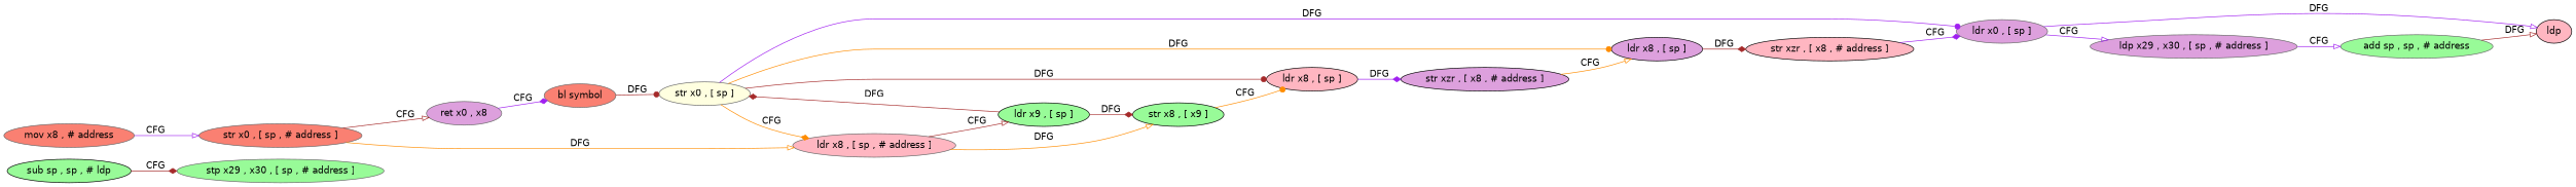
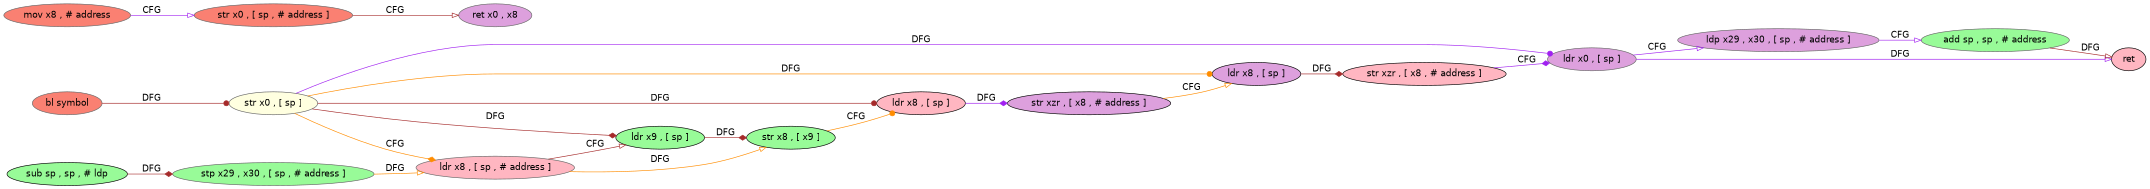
  digraph {
    fontname="DejaVu Sans"
    rankdir=LR
    node [color=gray40 fillcolor=palegreen fontname="DejaVu Sans" style=filled]
    edge [arrowhead=onormal color=brown fontname="DejaVu Sans"]
    n1 [color=black label="sub sp , sp , # ldp"]
    n2 [label="stp x29 , x30 , [ sp , # address ]"]
    n3 [fillcolor=salmon label="mov x8 , # address"]
    n4 [fillcolor=salmon label="str x0 , [ sp , # address ]"]
    n5 [fillcolor=plum label="ret x0 , x8"]
    n6 [fillcolor=lightpink label="ldr x8 , [ sp , # address ]"]
    n7 [fillcolor=salmon label="bl symbol"]
    n8 [color=black label="ldr x9 , [ sp ]"]
    n9 [color=black label="str x8 , [ x9 ]"]
    n10 [fillcolor=lightyellow label="str x0 , [ sp ]"]
    n11 [color=black fillcolor=lightpink label="ldr x8 , [ sp ]"]
    n12 [color=black fillcolor=plum label="ldr x8 , [ sp ]"]
    n13 [fillcolor=plum label="ldr x0 , [ sp ]"]
    n14 [color=black fillcolor=plum label="str xzr , [ x8 , # address ]"]
    n15 [color=black fillcolor=lightpink label="str xzr , [ x8 , # address ]"]
    n16 [fillcolor=plum label="ldp x29 , x30 , [ sp , # address ]"]
-   n17 [color=black fillcolor=lightpink label=ldp]
+   n17 [color=black fillcolor=lightpink label=ret]
    n18 [label="add sp , sp , # address"]
-   n1 -> n2 [arrowhead=diamond label=CFG]
+   n1 -> n2 [arrowhead=diamond label=DFG]
    n3 -> n4 [color=purple label=CFG]
    n4 -> n5 [label=CFG]
-   n4 -> n6 [color=darkorange label=DFG]
-   n5 -> n7 [arrowhead=diamond color=purple label=CFG]
+   n2 -> n6 [color=darkorange label=DFG]
    n6 -> n8 [label=CFG]
    n6 -> n9 [color=darkorange label=DFG]
    n7 -> n10 [arrowhead=dot label=DFG]
    n8 -> n9 [arrowhead=diamond label=DFG]
    n9 -> n11 [arrowhead=dot color=darkorange label=CFG]
    n10 -> n6 [arrowhead=diamond color=darkorange label=CFG]
-   n8 -> n10 [arrowhead=diamond label=DFG]
+   n10 -> n8 [arrowhead=diamond label=DFG]
    n10 -> n11 [arrowhead=dot label=DFG]
    n10 -> n12 [arrowhead=dot color=darkorange label=DFG]
    n10 -> n13 [arrowhead=dot color=purple label=DFG]
    n11 -> n14 [arrowhead=diamond color=purple label=DFG]
    n12 -> n15 [arrowhead=diamond label=DFG]
    n13 -> n16 [color=purple label=CFG]
    n13 -> n17 [color=purple label=DFG]
    n14 -> n12 [color=darkorange label=CFG]
    n15 -> n13 [arrowhead=diamond color=purple label=CFG]
    n16 -> n18 [color=purple label=CFG]
    n18 -> n17 [label=DFG]
  }
